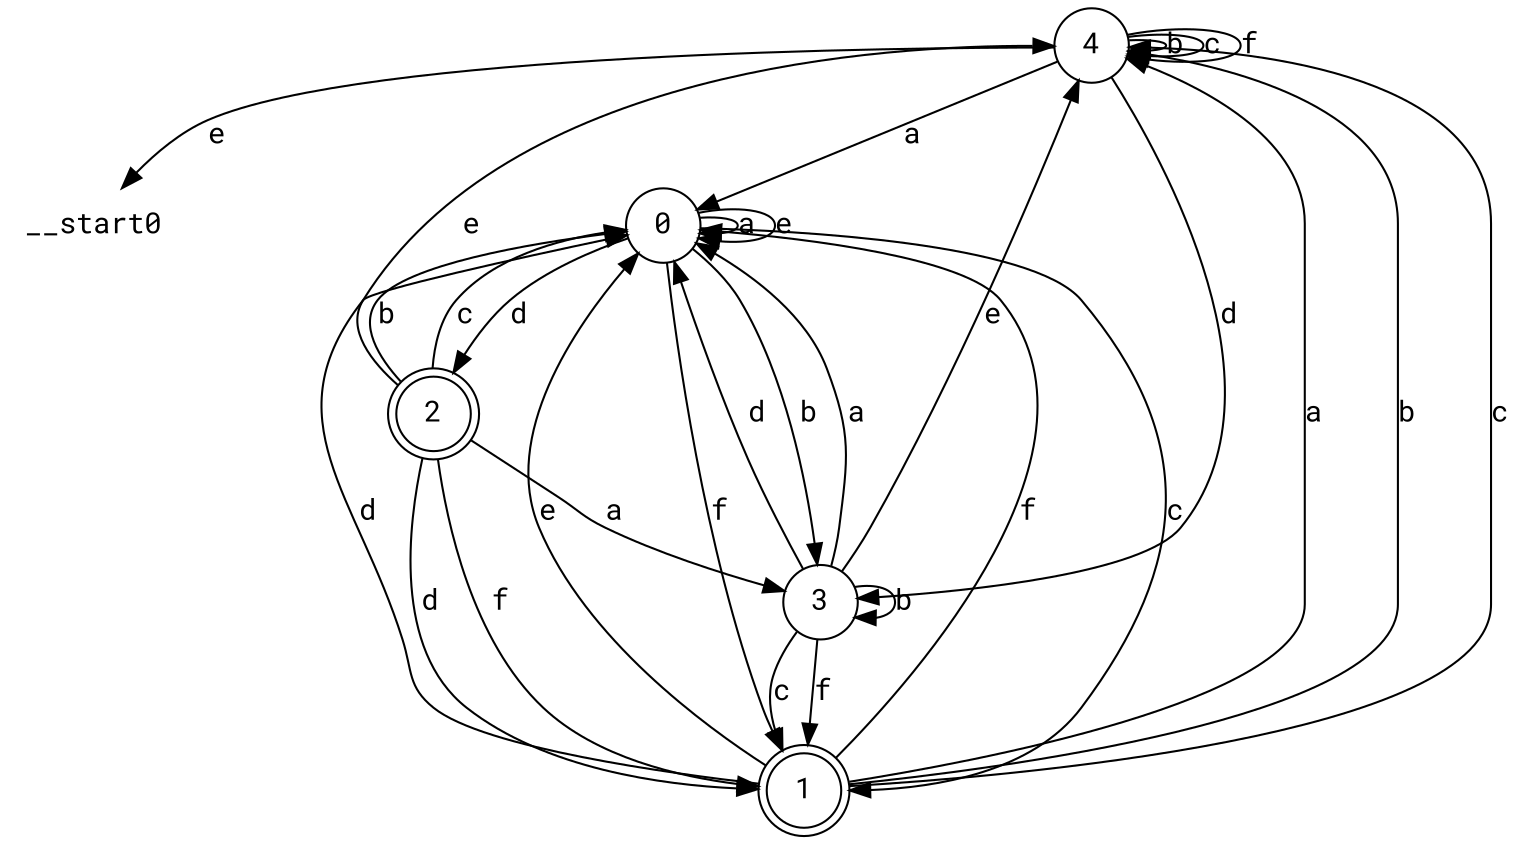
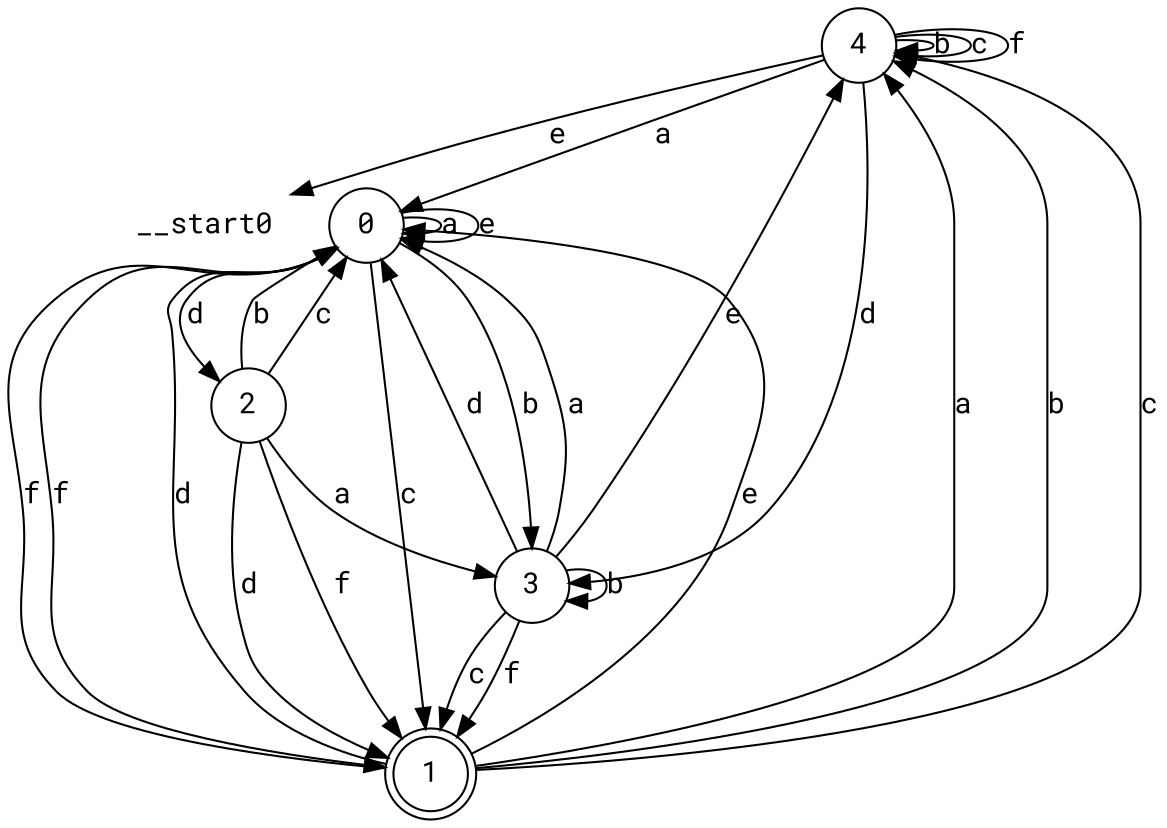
  digraph {
    fontname="Roboto Mono"
    rankdir=TB
    node [fontname="Roboto Mono" shape=circle color=black fillcolor=white style=filled]
    edge [fontname="Roboto Mono"]
    __start0 [shape=none color="" fillcolor="" style=""]
    n2 [label=0]
    n3 [label=1 shape=doublecircle style="rounded,filled"]
-   n4 [label=2 shape=doublecircle style="rounded,filled"]
+   n4 [label=2 style="rounded,filled"]
    n5 [label=3]
    n6 [label=4]
    n2 -> n2 [label=a]
    n2 -> n2 [label=e]
    n2 -> n3 [label=c]
    n2 -> n3 [label=f]
    n2 -> n4 [label=d]
    n2 -> n5 [label=b]
    n3 -> n2 [label=d]
    n3 -> n2 [label=e]
    n3 -> n2 [label=f]
    n3 -> n6 [label=a]
    n3 -> n6 [label=b]
    n3 -> n6 [label=c]
    n4 -> n2 [label=b]
    n4 -> n2 [label=c]
    n4 -> n3 [label=d]
    n4 -> n3 [label=f]
    n4 -> n5 [label=a]
-   n4 -> n6 [label=e]
    n5 -> n2 [label=a]
    n5 -> n2 [label=d]
    n5 -> n3 [label=c]
    n5 -> n3 [label=f]
    n5 -> n5 [label=b]
    n5 -> n6 [label=e]
    n6 -> __start0 [label=e]
    n6 -> n2 [label=a]
    n6 -> n5 [label=d]
    n6 -> n6 [label=b]
    n6 -> n6 [label=c]
    n6 -> n6 [label=f]
  }
